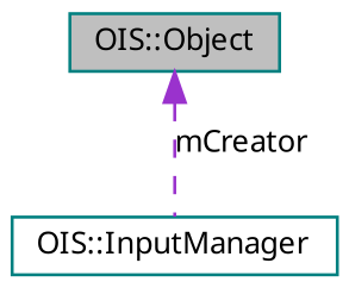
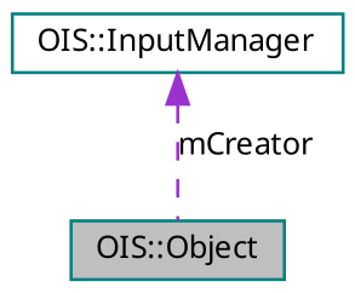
  digraph {
    node [color=teal fontname="FreeSans.ttf" fontsize=10 shape=record style=filled]
    n1 [fillcolor=grey75 fontcolor=black height=0.2 label="OIS::Object" width=0.4]
    n2 [fillcolor=white height=0.2 label="OIS::InputManager" width=0.4]
-   n1 -> n2 [color=darkorchid3 dir=back fontname="FreeSans.ttf" fontsize=10 label=mCreator labelfontname="FreeSans.ttf" labelfontsize=10 style=dashed]
+   n2 -> n1 [color=darkorchid3 dir=back fontname="FreeSans.ttf" fontsize=10 label=mCreator labelfontname="FreeSans.ttf" labelfontsize=10 style=dashed]
  }
